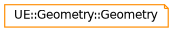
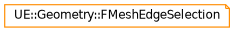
  digraph {
    rankdir=LR
-   n1 [color=darkorange fillcolor=white fontname=Helvetica fontsize=10 height=0.2 label="UE::Geometry::Geometry" shape=note style=filled width=0.4]
+   n1 [color=darkorange fillcolor=white fontname=Helvetica fontsize=10 height=0.2 label="UE::Geometry::FMeshEdgeSelection" shape=note style=filled width=0.4]
  }
